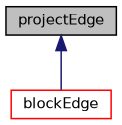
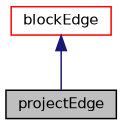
  digraph {
    node [fontname=Helvetica fontsize=10 shape=record]
    n1 [color=black fillcolor=grey75 fontcolor=black height=0.2 label=projectEdge style=filled width=0.4]
    n2 [color=red height=0.2 label=blockEdge width=0.4]
-   n1 -> n2 [color=midnightblue dir=back fontname=Helvetica fontsize=10 labelfontname=Helvetica labelfontsize=10 style=solid]
+   n2 -> n1 [color=midnightblue dir=back fontname=Helvetica fontsize=10 labelfontname=Helvetica labelfontsize=10 style=solid]
  }
